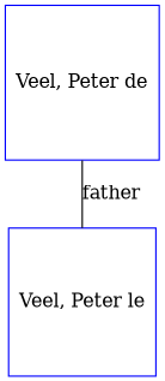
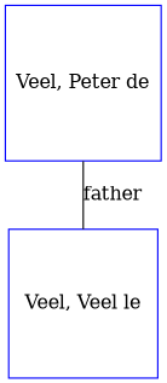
  digraph {
    node [color=blue regular=1 shape=box]
-   n1 [label="Veel, Peter le"]
+   n1 [label="Veel, Veel le"]
    n2 [label="Veel, Peter de"]
    n2 -> n1 [arrowsize=0.0 dir=none label=father]
  }
